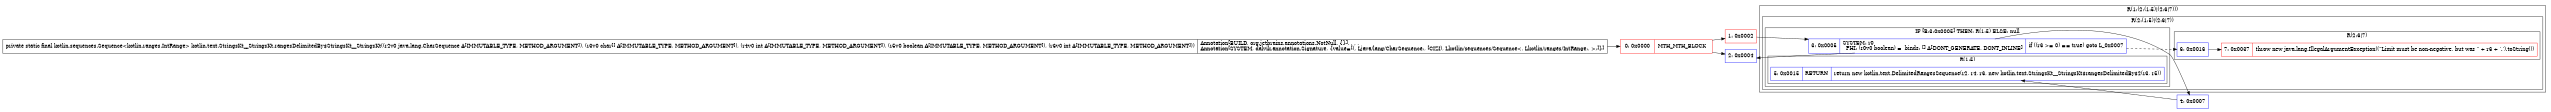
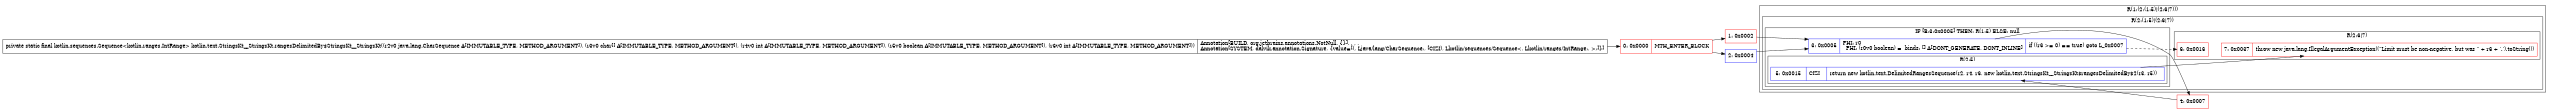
  digraph {
    rankdir=LR
    node [color=blue shape=record]
-   n1 [label="{5\:\ 0x0015|RETURN\l|return new kotlin.text.DelimitedRangesSequence(r2, r4, r6, new kotlin.text.StringsKt__StringsKt$rangesDelimitedBy$2(r3, r5))\l}"]
-   n2 [label="{3\:\ 0x0005|SYSTEM: r0 \l  PHI: (r0v0 boolean) =  binds: [] A[DONT_GENERATE, DONT_INLINE]\l|if ((r6 \>= 0) == true) goto L_0x0007\l}"]
-   n3 [label="{6\:\ 0x0016}"]
+   n1 [label="{5\:\ 0x0015|CIZI\l|return new kotlin.text.DelimitedRangesSequence(r2, r4, r6, new kotlin.text.StringsKt__StringsKt$rangesDelimitedBy$2(r3, r5))\l}"]
+   n2 [label="{3\:\ 0x0005|PHI: r0 \l  PHI: (r0v0 boolean) =  binds: [] A[DONT_GENERATE, DONT_INLINE]\l|if ((r6 \>= 0) == true) goto L_0x0007\l}"]
+   n3 [color=red label="{6\:\ 0x0016}"]
    n4 [color=red label="{7\:\ 0x0037|throw new java.lang.IllegalArgumentException((\"Limit must be non\-negative, but was \" + r6 + '.').toString())\l}"]
-   n5 [label="{4\:\ 0x0007}"]
-   n6 [color=red label="{0\:\ 0x0000|MTH_MTH_BLOCK\l}"]
+   n5 [color=red label="{4\:\ 0x0007}"]
+   n6 [color=red label="{0\:\ 0x0000|MTH_ENTER_BLOCK\l}"]
    n7 [color=red label="{1\:\ 0x0002}"]
    n8 [label="{2\:\ 0x0004}"]
    n9 [label="{private static final kotlin.sequences.Sequence\<kotlin.ranges.IntRange\> kotlin.text.StringsKt__StringsKt.rangesDelimitedBy$StringsKt__StringsKt((r2v0 java.lang.CharSequence A[IMMUTABLE_TYPE, METHOD_ARGUMENT]), (r3v0 char[] A[IMMUTABLE_TYPE, METHOD_ARGUMENT]), (r4v0 int A[IMMUTABLE_TYPE, METHOD_ARGUMENT]), (r5v0 boolean A[IMMUTABLE_TYPE, METHOD_ARGUMENT]), (r6v0 int A[IMMUTABLE_TYPE, METHOD_ARGUMENT]))  | Annotation[BUILD, org.jetbrains.annotations.NotNull, \{\}], , , , \lAnnotation[SYSTEM, dalvik.annotation.Signature, \{value=[(, Ljava\/lang\/CharSequence;, [CIZI), Lkotlin\/sequences\/Sequence\<, Lkotlin\/ranges\/IntRange;, \>;]\}]\l}" color=""]
    subgraph cluster_1 {
      label="R(1:(2:(1:5)|(2:6|7)))"
      subgraph cluster_2 {
        label="R(2:(1:5)|(2:6|7))"
        subgraph cluster_3 {
          label="IF [B:3:0x0005] THEN: R(1:5) ELSE: null"
          n2
          subgraph cluster_4 {
-           label="R(1:5)"
+           label="R(2:5)"
            n1
          }
        }
        subgraph cluster_5 {
          label="R(2:6|7)"
          n3
          n4
        }
      }
    }
    n2 -> n3 [style=dashed]
    n2 -> n5
-   n3 -> n4
+   n1 -> n4
    n5 -> n1
    n6 -> n7
    n6 -> n8
    n7 -> n2
-   n2 -> n8
+   n8 -> n2
    n9 -> n6
  }
